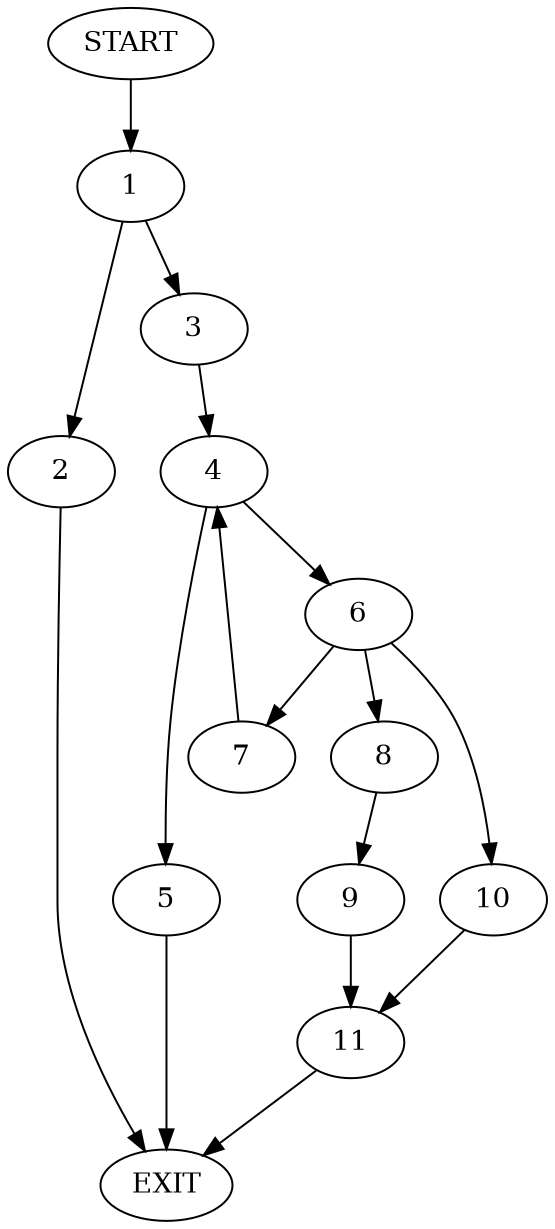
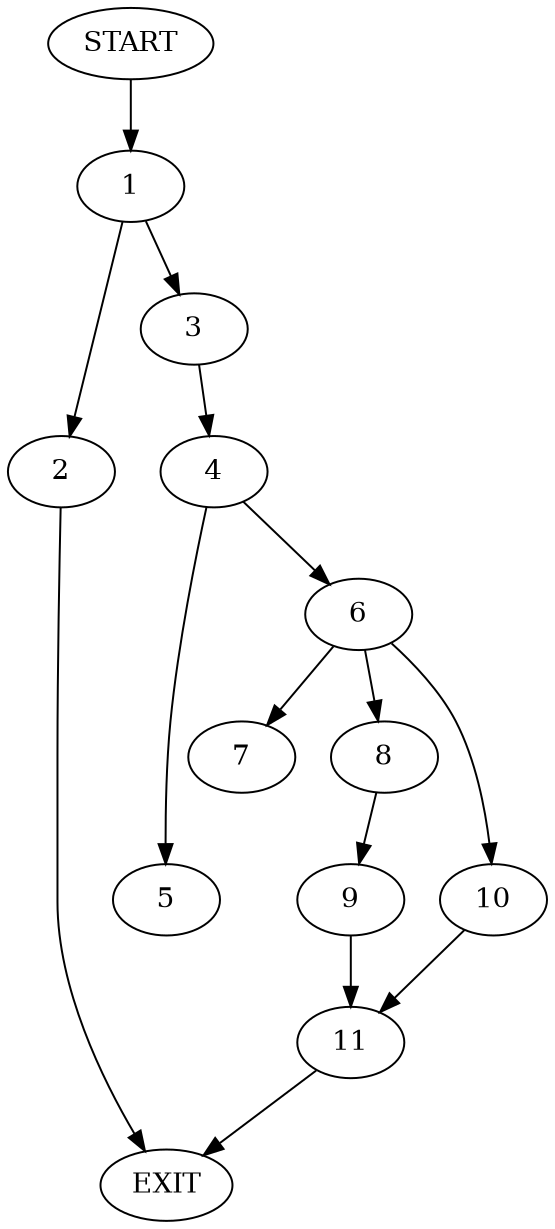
  digraph {
    n1 [label=START]
    1
    2
    3
    n5 [label=EXIT]
    4
    5
    6
    7
    8
    10
    9
    11
    n1 -> 1
    1 -> 2
    1 -> 3
    2 -> n5
    3 -> 4
    4 -> 5
    4 -> 6
-   5 -> n5
    6 -> 7
    6 -> 8
    6 -> 10
-   7 -> 4
    8 -> 9
    10 -> 11
    9 -> 11
    11 -> n5
  }
